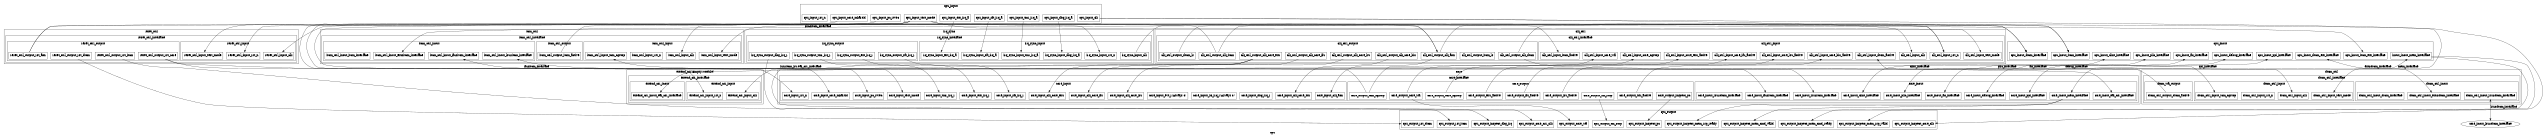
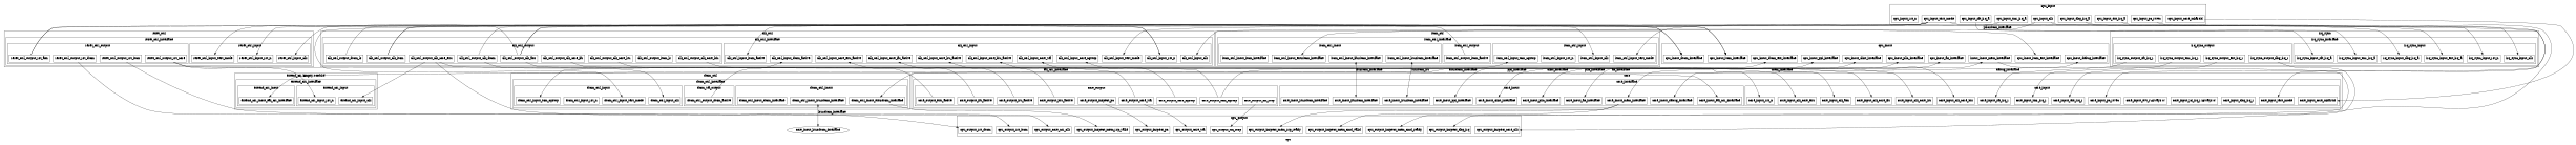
  digraph {
    label=cpu
    node [color=black fontcolor=black shape=box]
    edge [color=black]
    n1 [label=cpu_input_pc_rtvec]
    n2 [label=cpu_input_core_mhartid]
    n3 [label=cpu_input_dbg_irq_a]
    n4 [label=cpu_input_ext_irq_a]
    n5 [label=cpu_input_sft_irq_a]
    n6 [label=cpu_input_tmr_irq_a]
    n7 [label=cpu_input_test_mode]
    n8 [label=cpu_input_clk]
    n9 [label=cpu_input_rst_n]
    n10 [label=cpu_output_inspect_pc]
    n11 [label=cpu_output_inspect_dbg_irq]
    n12 [label=cpu_output_inspect_mem_cmd_valid]
    n13 [label=cpu_output_inspect_mem_cmd_ready]
    n14 [label=cpu_output_inspect_mem_rsp_valid]
    n15 [label=cpu_output_inspect_mem_rsp_ready]
    n16 [label=cpu_output_inspect_core_clk]
    n17 [label=cpu_output_core_csr_clk]
    n18 [label=cpu_output_rst_itcm]
    n19 [label=cpu_output_rst_dtcm]
    n20 [label=cpu_output_core_wfi]
    n21 [label=cpu_output_tm_stop]
    n22 [label=cpu_inout_debug_interface]
    n23 [label=cpu_inout_itcm_ext_interface]
    n24 [label=cpu_inout_dtcm_ext_interface]
    n25 [label=cpu_inout_ppi_interface]
    n26 [label=cpu_inout_clint_interface]
    n27 [label=cpu_inout_plic_interface]
    n28 [label=cpu_inout_fio_interface]
    n29 [label=inout_inout_mem_interface]
    n30 [label=cpu_inout_itcm_interface]
    n31 [label=cpu_inout_dtcm_interface]
    n32 [label=reset_ctrl_input_clk]
    n33 [label=reset_ctrl_input_rst_n]
    n34 [label=reset_ctrl_input_test_mode]
    n35 [label=reset_ctrl_output_rst_core]
    n36 [label=reset_ctrl_output_rst_itcm]
    n37 [label=reset_ctrl_output_rst_dtcm]
    n38 [label=reset_ctrl_output_rst_aon]
    n39 [label=clk_ctrl_input_clk]
    n40 [label=clk_ctrl_input_rst_n]
    n41 [label=clk_ctrl_input_test_mode]
    n42 [label=clk_ctrl_input_core_cgstop]
    n43 [label=clk_ctrl_input_core_ifu_active]
    n44 [label=clk_ctrl_input_core_exu_active]
    n45 [label=clk_ctrl_input_core_lsu_active]
    n46 [label=clk_ctrl_input_core_biu_active]
    n47 [label=clk_ctrl_input_itcm_active]
    n48 [label=clk_ctrl_input_dtcm_active]
    n49 [label=clk_ctrl_input_core_wfi]
    n50 [label=clk_ctrl_output_clk_aon]
    n51 [label=clk_ctrl_output_itcm_ls]
    n52 [label=clk_ctrl_output_dtcm_ls]
    n53 [label=clk_ctrl_output_clk_core_ifu]
    n54 [label=clk_ctrl_output_clk_core_exu]
    n55 [label=clk_ctrl_output_clk_core_lsu]
    n56 [label=clk_ctrl_output_clk_core_biu]
    n57 [label=clk_ctrl_output_clk_itcm]
    n58 [label=clk_ctrl_output_clk_dtcm]
    n59 [label=irq_sync_input_clk]
    n60 [label=irq_sync_input_rst_n]
    n61 [label=irq_sync_input_ext_irq_a]
    n62 [label=irq_sync_input_sft_irq_a]
    n63 [label=irq_sync_input_tmr_irq_a]
    n64 [label=irq_sync_input_dbg_irq_a]
    n65 [label=irq_sync_output_ext_irq_r]
    n66 [label=irq_sync_output_sft_irq_r]
    n67 [label=irq_sync_output_tmr_irq_r]
    n68 [label=irq_sync_output_dbg_irq_r]
    n69 [label=extend_csr_input_clk]
    n70 [label=extend_csr_input_rst_n]
    n71 [label=extend_csr_inout_eai_csr_interface]
    n72 [label=core_input_pc_rtvec]
    n73 [label=core_input_core_mhartid]
    n74 [label=core_input_dbg_irq_r]
    n75 [label="core_input_lcl_irq_r(Always 0)"]
    n76 [label="core_input_evt_r(Always 0)"]
    n77 [label=core_input_ext_irq_r]
    n78 [label=core_input_sft_irq_r]
    n79 [label=core_input_tmr_irq_r]
    n80 [label=core_input_clk_core_ifu]
    n81 [label=core_input_clk_core_exu]
    n82 [label=core_input_clk_core_lsu]
    n83 [label=core_input_clk_core_biu]
    n84 [label=core_input_clk_aon]
    n85 [label=core_input_test_mode]
    n86 [label=core_input_rst_n]
    n87 [label=core_output_inspect_pc]
    n88 [label=core_output_core_wfi]
    n89 [label=core_output_tm_stop]
    n90 [label=core_output_core_cgstop]
    n91 [label=core_output_tcm_cgstop]
    n92 [label=core_output_exu_active]
    n93 [label=core_output_ifu_active]
    n94 [label=core_output_lsu_active]
    n95 [label=core_output_biu_active]
    n96 [label=core_inout_eai_csr_interface]
    n97 [label=core_inout_debug_interface]
    n98 [label=core_inout_ifu2itcm_interface]
    n99 [label=core_inout_ppi_interface]
    n100 [label=core_inout_clint_interface]
    n101 [label=core_inout_plic_interface]
    n102 [label=core_inout_fio_interface]
    n103 [label=core_inout_mem_interface]
    n104 [label=core_inout_lsu2itcm_interface]
    n105 [label=core_inout_lsu2dtcm_interface]
    n106 [label=itcm_ctrl_input_test_mode]
    n107 [label=itcm_ctrl_input_clk]
    n108 [label=itcm_ctrl_input_rst_n]
    n109 [label=itcm_ctrl_input_tcm_cgstop]
    n110 [label=itcm_ctrl_output_itcm_active]
    n111 [label=itcm_ctrl_inout_ifu2itcm_interface]
    n112 [label=itcm_ctrl_inout_lsu2itcm_interface]
    n113 [label=itcm_ctrl_inout_ext2itcm_interface]
    n114 [label=itcm_ctrl_inout_itcm_interface]
    n115 [label=dtcm_ctrl_input_test_mode]
    n116 [label=dtcm_ctrl_input_clk]
    n117 [label=dtcm_ctrl_input_rst_n]
    n118 [label=dtcm_ctrl_input_tcm_cgstop]
    n119 [label=dtcm_ctrl_output_dtcm_active]
    n120 [label=dtcm_ctrl_inout_lsu2dtcm_interface]
    n121 [label=dtcm_ctrl_inout_ext2dtcm_interface]
    n122 [label=dtcm_ctrl_inout_dtcm_interface]
    core_inout_lsu2dtcm_interface [color="" fontcolor="" shape=""]
    subgraph sub_1 {
      label=cpu_interface
      subgraph cluster_2 {
        label=cpu_input
        n1
        n2
        n3
        n4
        n5
        n6
        n7
        n8
        n9
      }
      subgraph cluster_3 {
        label=cpu_output
        n10
        n11
        n12
        n13
        n14
        n15
        n16
        n17
        n18
        n19
        n20
        n21
      }
      subgraph cluster_4 {
        label=cpu_inout
        n22
        n23
        n24
        n25
        n26
        n27
        n28
        n29
        n30
        n31
      }
    }
    subgraph cluster_5 {
      label=reset_ctrl
      subgraph cluster_6 {
        label=reset_ctrl_interface
        subgraph cluster_7 {
          label=reset_ctrl_input
          n32
          n33
          n34
        }
        subgraph cluster_8 {
          label=reset_ctrl_output
          n35
          n36
          n37
          n38
        }
        subgraph cluster_9 {
          label=reset_ctrl_inout
        }
      }
    }
    subgraph cluster_10 {
      label=clk_ctrl
      subgraph cluster_11 {
        label=clk_ctrl_interface
        subgraph cluster_12 {
          label=clk_ctrl_input
          n39
          n40
          n41
          n42
          n43
          n44
          n45
          n46
          n47
          n48
          n49
        }
        subgraph cluster_13 {
          label=clk_ctrl_output
          n50
          n51
          n52
          n53
          n54
          n55
          n56
          n57
          n58
        }
        subgraph cluster_14 {
          label=clk_ctrl_inout
        }
      }
    }
    subgraph cluster_15 {
      label=irq_sync
      subgraph cluster_16 {
        label=irq_sync_interface
        subgraph cluster_17 {
          label=irq_sync_input
          n59
          n60
          n61
          n62
          n63
          n64
        }
        subgraph cluster_18 {
          label=irq_sync_output
          n65
          n66
          n67
          n68
        }
        subgraph cluster_19 {
          label=irq_sync_inout
        }
      }
    }
    subgraph cluster_20 {
      label="extend_csr(Empty Module)"
      subgraph cluster_21 {
        label=extend_csr_interface
        subgraph cluster_22 {
          label=extend_csr_input
          n69
          n70
        }
        subgraph cluster_23 {
          label=extend_csr_output
        }
        subgraph cluster_24 {
          label=extend_csr_inout
          n71
        }
      }
    }
    subgraph cluster_25 {
      label=core
      subgraph cluster_26 {
        label=core_interface
        subgraph cluster_27 {
          label=core_input
          n72
          n73
          n74
          n75
          n76
          n77
          n78
          n79
          n80
          n81
          n82
          n83
          n84
          n85
          n86
        }
        subgraph cluster_28 {
          label=core_output
          n87
          n88
          n89
          n90
          n91
          n92
          n93
          n94
          n95
        }
        subgraph cluster_29 {
          label=core_inout
          n96
          n97
          n98
          n99
          n100
          n101
          n102
          n103
          n104
          n105
        }
      }
    }
    subgraph cluster_30 {
      label=itcm_ctrl
      subgraph cluster_31 {
        label=itcm_ctrl_interface
        subgraph cluster_32 {
          label=itcm_ctrl_input
          n106
          n107
          n108
          n109
        }
        subgraph cluster_33 {
          label=itcm_ctrl_output
          n110
        }
        subgraph cluster_34 {
          label=itcm_ctrl_inout
          n111
          n112
          n113
          n114
        }
      }
    }
    subgraph cluster_35 {
      label=dtcm_ctrl
      subgraph cluster_36 {
        label=dtcm_ctrl_interface
        subgraph cluster_37 {
          label=dtcm_ctrl_input
          n115
          n116
          n117
          n118
        }
        subgraph cluster_38 {
          label=dtcm_wfi_output
          n119
        }
        subgraph cluster_39 {
          label=dtcm_ctrl_inout
          n120
          n121
          n122
        }
      }
    }
    n1 -> n72
    n2 -> n73
    n3 -> n64
    n4 -> n61
    n5 -> n62
    n6 -> n63
    n7 -> n34
    n7 -> n41
    n7 -> n85
    n7 -> n106
    n7 -> n115
    n8 -> n16
    n8 -> n39
    n22 -> n97 [dir=both label=debug_interface]
    n23 -> n113 [dir=both label=plic2itcm_interface]
    n24 -> n121 [dir=both label=ext2dtcm_interface]
    n25 -> n99 [dir=both label=ppi_interface]
    n26 -> n100 [dir=both label=clint_interface]
    n27 -> n101 [dir=both label=plic_interface]
    n28 -> n102 [dir=both label=fio_interface]
    n29 -> n13
-   n29 -> n14
+   n121 -> n14
    n29 -> n103 [dir=both label=mem_interface]
    n35 -> n70
    n35 -> n86
    n36 -> n18
    n37 -> n19
    n38 -> n40
    n38 -> n60
    n40 -> n33
    n50 -> n30
    n50 -> n32
-   n59 -> n50
+   n50 -> n59
    n50 -> n84
    n52 -> n31
    n53 -> n80
    n54 -> n17
    n54 -> n69
    n54 -> n81
    n55 -> n82
    n56 -> n83
    n57 -> n30
    n57 -> n107
    n58 -> n31
    n58 -> n116
    n65 -> n77
    n66 -> n78
    n67 -> n79
    n68 -> n11
    n71 -> n96 [dir=both label=eai_csr_interface]
    n87 -> n10
    n88 -> n20
    n88 -> n49
    n89 -> n21
    n90 -> n42
    n91 -> n109
    n91 -> n118
    n92 -> n44
    n93 -> n43
    n94 -> n45
    n95 -> n46
    n103 -> n12
    n103 -> n15
    n110 -> n47
    n111 -> n98 [dir=both label=ifu2itcm_interface]
    n112 -> n104 [dir=both label=lus2itcm_lsu]
    n119 -> n48
    n120 -> core_inout_lsu2dtcm_interface [dir=both label=lsu2dtcm_interface]
  }
